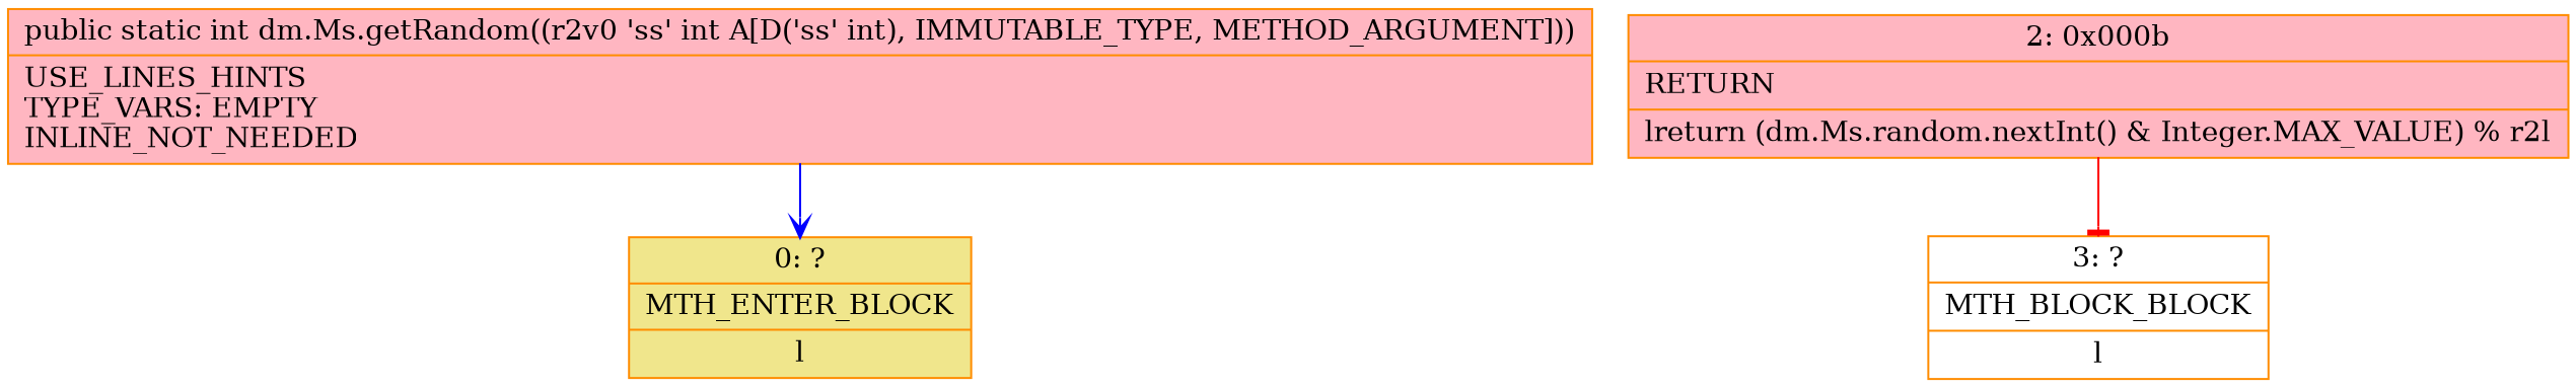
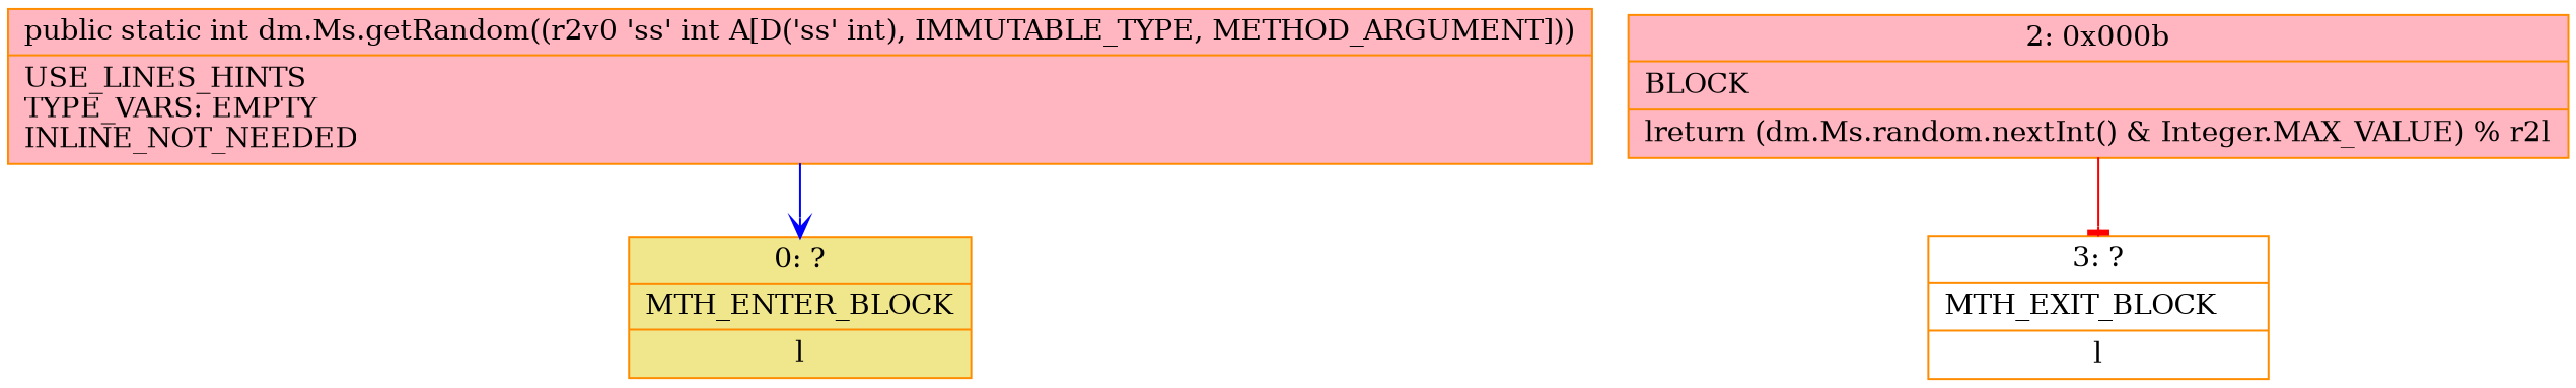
  digraph {
    fontname="DejaVu Serif"
    node [color=darkorange fillcolor=lightpink fontname="DejaVu Serif" shape=record style=filled]
    edge [fontname="DejaVu Serif"]
    n1 [fillcolor=khaki label="{0\:\ ?|MTH_ENTER_BLOCK\l|l}"]
-   n2 [label="{2\:\ 0x000b|RETURN\l|lreturn (dm.Ms.random.nextInt() & Integer.MAX_VALUE) % r2l}"]
-   n3 [fillcolor=white label="{3\:\ ?|MTH_BLOCK_BLOCK\l|l}"]
+   n2 [label="{2\:\ 0x000b|BLOCK\l|lreturn (dm.Ms.random.nextInt() & Integer.MAX_VALUE) % r2l}"]
+   n3 [fillcolor=white label="{3\:\ ?|MTH_EXIT_BLOCK\l|l}"]
    n4 [label="{public static int dm.Ms.getRandom((r2v0 'ss' int A[D('ss' int), IMMUTABLE_TYPE, METHOD_ARGUMENT]))  | USE_LINES_HINTS\lTYPE_VARS: EMPTY\lINLINE_NOT_NEEDED\l}"]
    n2 -> n3 [arrowhead=tee color=red]
    n4 -> n1 [arrowhead=vee color=blue]
  }
